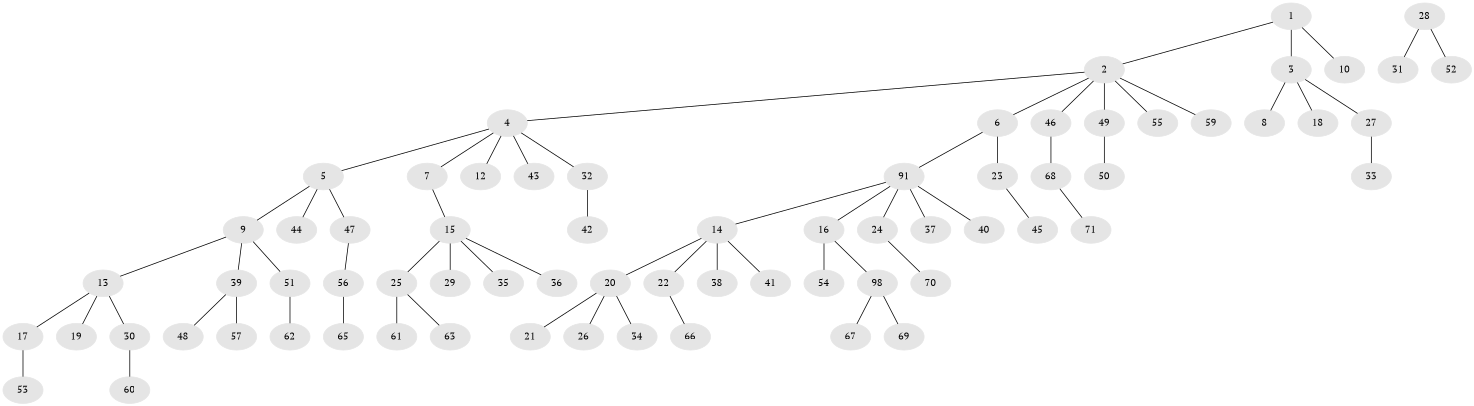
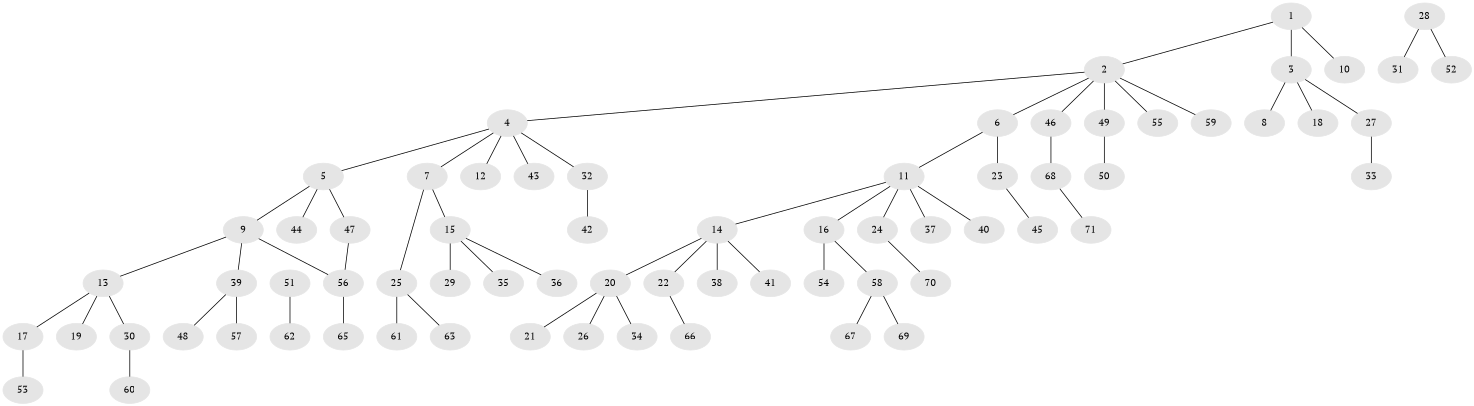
  graph {
    fontname="PT Serif"
    node [color=gray90 fontname="PT Serif" style=filled]
    edge [fontname="PT Serif"]
    1
    2
    3
    10
    4
    6
    46
    49
    55
    59
    8
    18
    27
    5
    7
    12
    43
    32
-   11 [label=91]
+   11
    23
    68
    50
    33
    9
    44
    47
    15
    13
    39
    51
    56
    14
    16
    24
    37
    40
    45
    25
    29
    35
    36
    42
    17
    19
    30
    48
    57
    62
    20
    22
    38
    41
    54
-   58 [label=98]
+   58
    70
    28
    31
    52
    53
    60
    21
    26
    34
    66
    61
    63
    67
    69
    71
    65
    1 -- 2
    1 -- 3
    1 -- 10
    2 -- 4
    2 -- 6
    2 -- 46
    2 -- 49
    2 -- 55
    2 -- 59
    3 -- 8
    3 -- 18
    3 -- 27
    4 -- 5
    4 -- 7
    4 -- 12
    4 -- 43
    4 -- 32
    6 -- 11
    6 -- 23
    46 -- 68
    49 -- 50
    27 -- 33
    5 -- 9
    5 -- 44
    5 -- 47
    7 -- 15
    32 -- 42
    11 -- 14
    11 -- 16
    11 -- 24
    11 -- 37
    11 -- 40
    23 -- 45
    68 -- 71
    9 -- 13
    9 -- 39
-   9 -- 51
+   9 -- 56
    47 -- 56
-   15 -- 25
+   7 -- 25
    15 -- 29
    15 -- 35
    15 -- 36
    13 -- 17
    13 -- 19
    13 -- 30
    39 -- 48
    39 -- 57
    51 -- 62
    56 -- 65
    14 -- 20
    14 -- 22
    14 -- 38
    14 -- 41
    16 -- 54
    16 -- 58
    24 -- 70
    25 -- 61
    25 -- 63
    17 -- 53
    30 -- 60
    20 -- 21
    20 -- 26
    20 -- 34
    22 -- 66
    58 -- 67
    58 -- 69
    28 -- 31
    28 -- 52
  }
